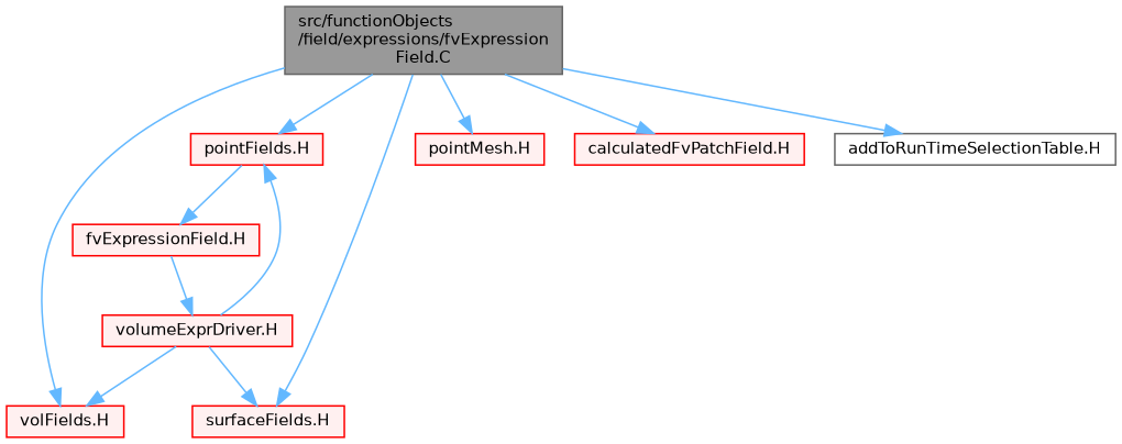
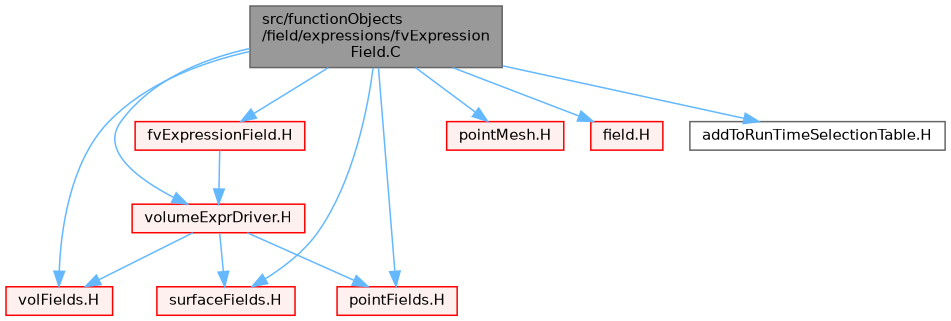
  digraph {
    node [color=red fillcolor="#FFF0F0" fontname=Helvetica fontsize=10 shape=box style=filled]
    edge [color=steelblue1 fontname=Helvetica fontsize=10 labelfontname=Helvetica labelfontsize=10 style=solid]
    n1 [color=gray40 fillcolor=grey60 fontcolor=black height=0.2 label="src/functionObjects\l/field/expressions/fvExpression\lField.C" width=0.4]
    n2 [height=0.2 label="fvExpressionField.H" width=0.4]
    n3 [height=0.2 label="volumeExprDriver.H" width=0.4]
    n4 [height=0.2 label="volFields.H" width=0.4]
    n5 [height=0.2 label="surfaceFields.H" width=0.4]
    n6 [height=0.2 label="pointFields.H" width=0.4]
    n7 [height=0.2 label="pointMesh.H" width=0.4]
-   n8 [height=0.2 label="calculatedFvPatchField.H" width=0.4]
+   n8 [height=0.2 label="field.H" width=0.4]
    n9 [color=grey40 fillcolor=white height=0.2 label="addToRunTimeSelectionTable.H" width=0.4]
-   n6 -> n2
+   n1 -> n2
+   n1 -> n3
    n1 -> n4
    n1 -> n5
    n1 -> n6
    n1 -> n7
    n1 -> n8
    n1 -> n9
    n2 -> n3
    n3 -> n4
    n3 -> n5
    n3 -> n6
  }
